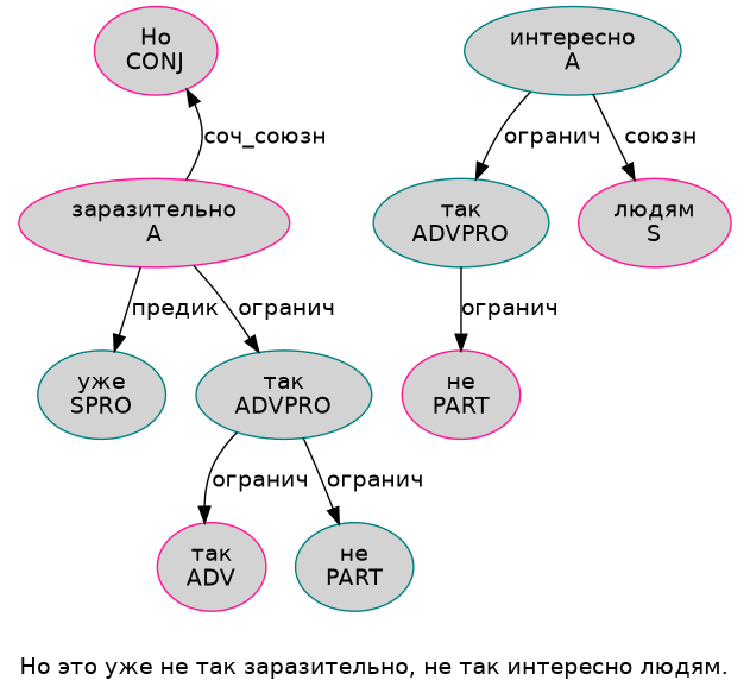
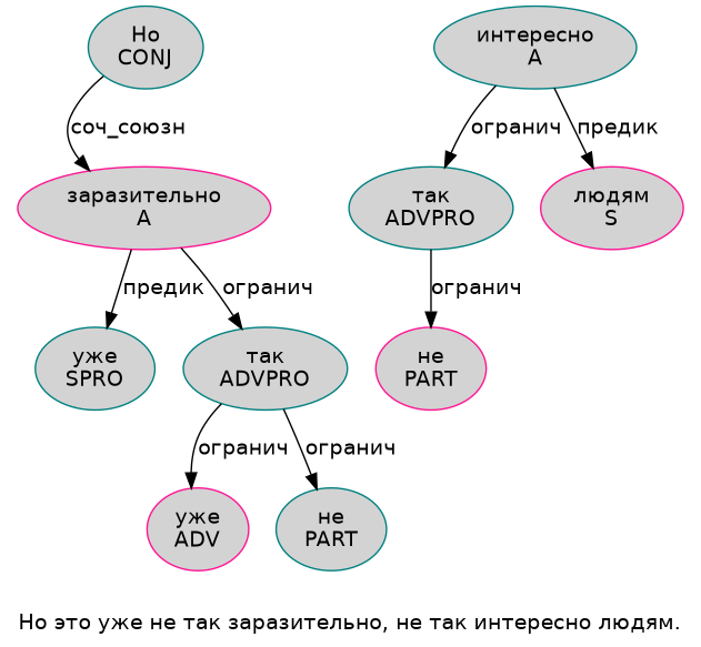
  digraph {
    fontname="DejaVu Sans"
    label="Но это уже не так заразительно, не так интересно людям."
    node [color=deeppink fillcolor=lightgray fontname="DejaVu Sans" penwidth=1 shape=ellipse style=filled]
    edge [fontname="DejaVu Sans"]
-   n1 [label="Но\nCONJ"]
+   n1 [color=teal label="Но\nCONJ"]
    n2 [label="заразительно\nA"]
    n3 [color=teal label="уже\nSPRO"]
    n4 [color=teal label="так\nADVPRO"]
-   n5 [label="так\nADV"]
+   n5 [label="уже\nADV"]
    n6 [color=teal label="не\nPART"]
    n7 [color=teal label="интересно\nA"]
    n8 [color=teal label="так\nADVPRO"]
    n9 [label="людям\nS"]
    n10 [label="не\nPART"]
-   n2 -> n1 [label="соч_союзн"]
+   n1 -> n2 [label="соч_союзн"]
    n2 -> n3 [label="предик"]
    n2 -> n4 [label="огранич"]
    n4 -> n5 [label="огранич"]
    n4 -> n6 [label="огранич"]
    n7 -> n8 [label="огранич"]
-   n7 -> n9 [label="союзн"]
+   n7 -> n9 [label="предик"]
    n8 -> n10 [label="огранич"]
  }
